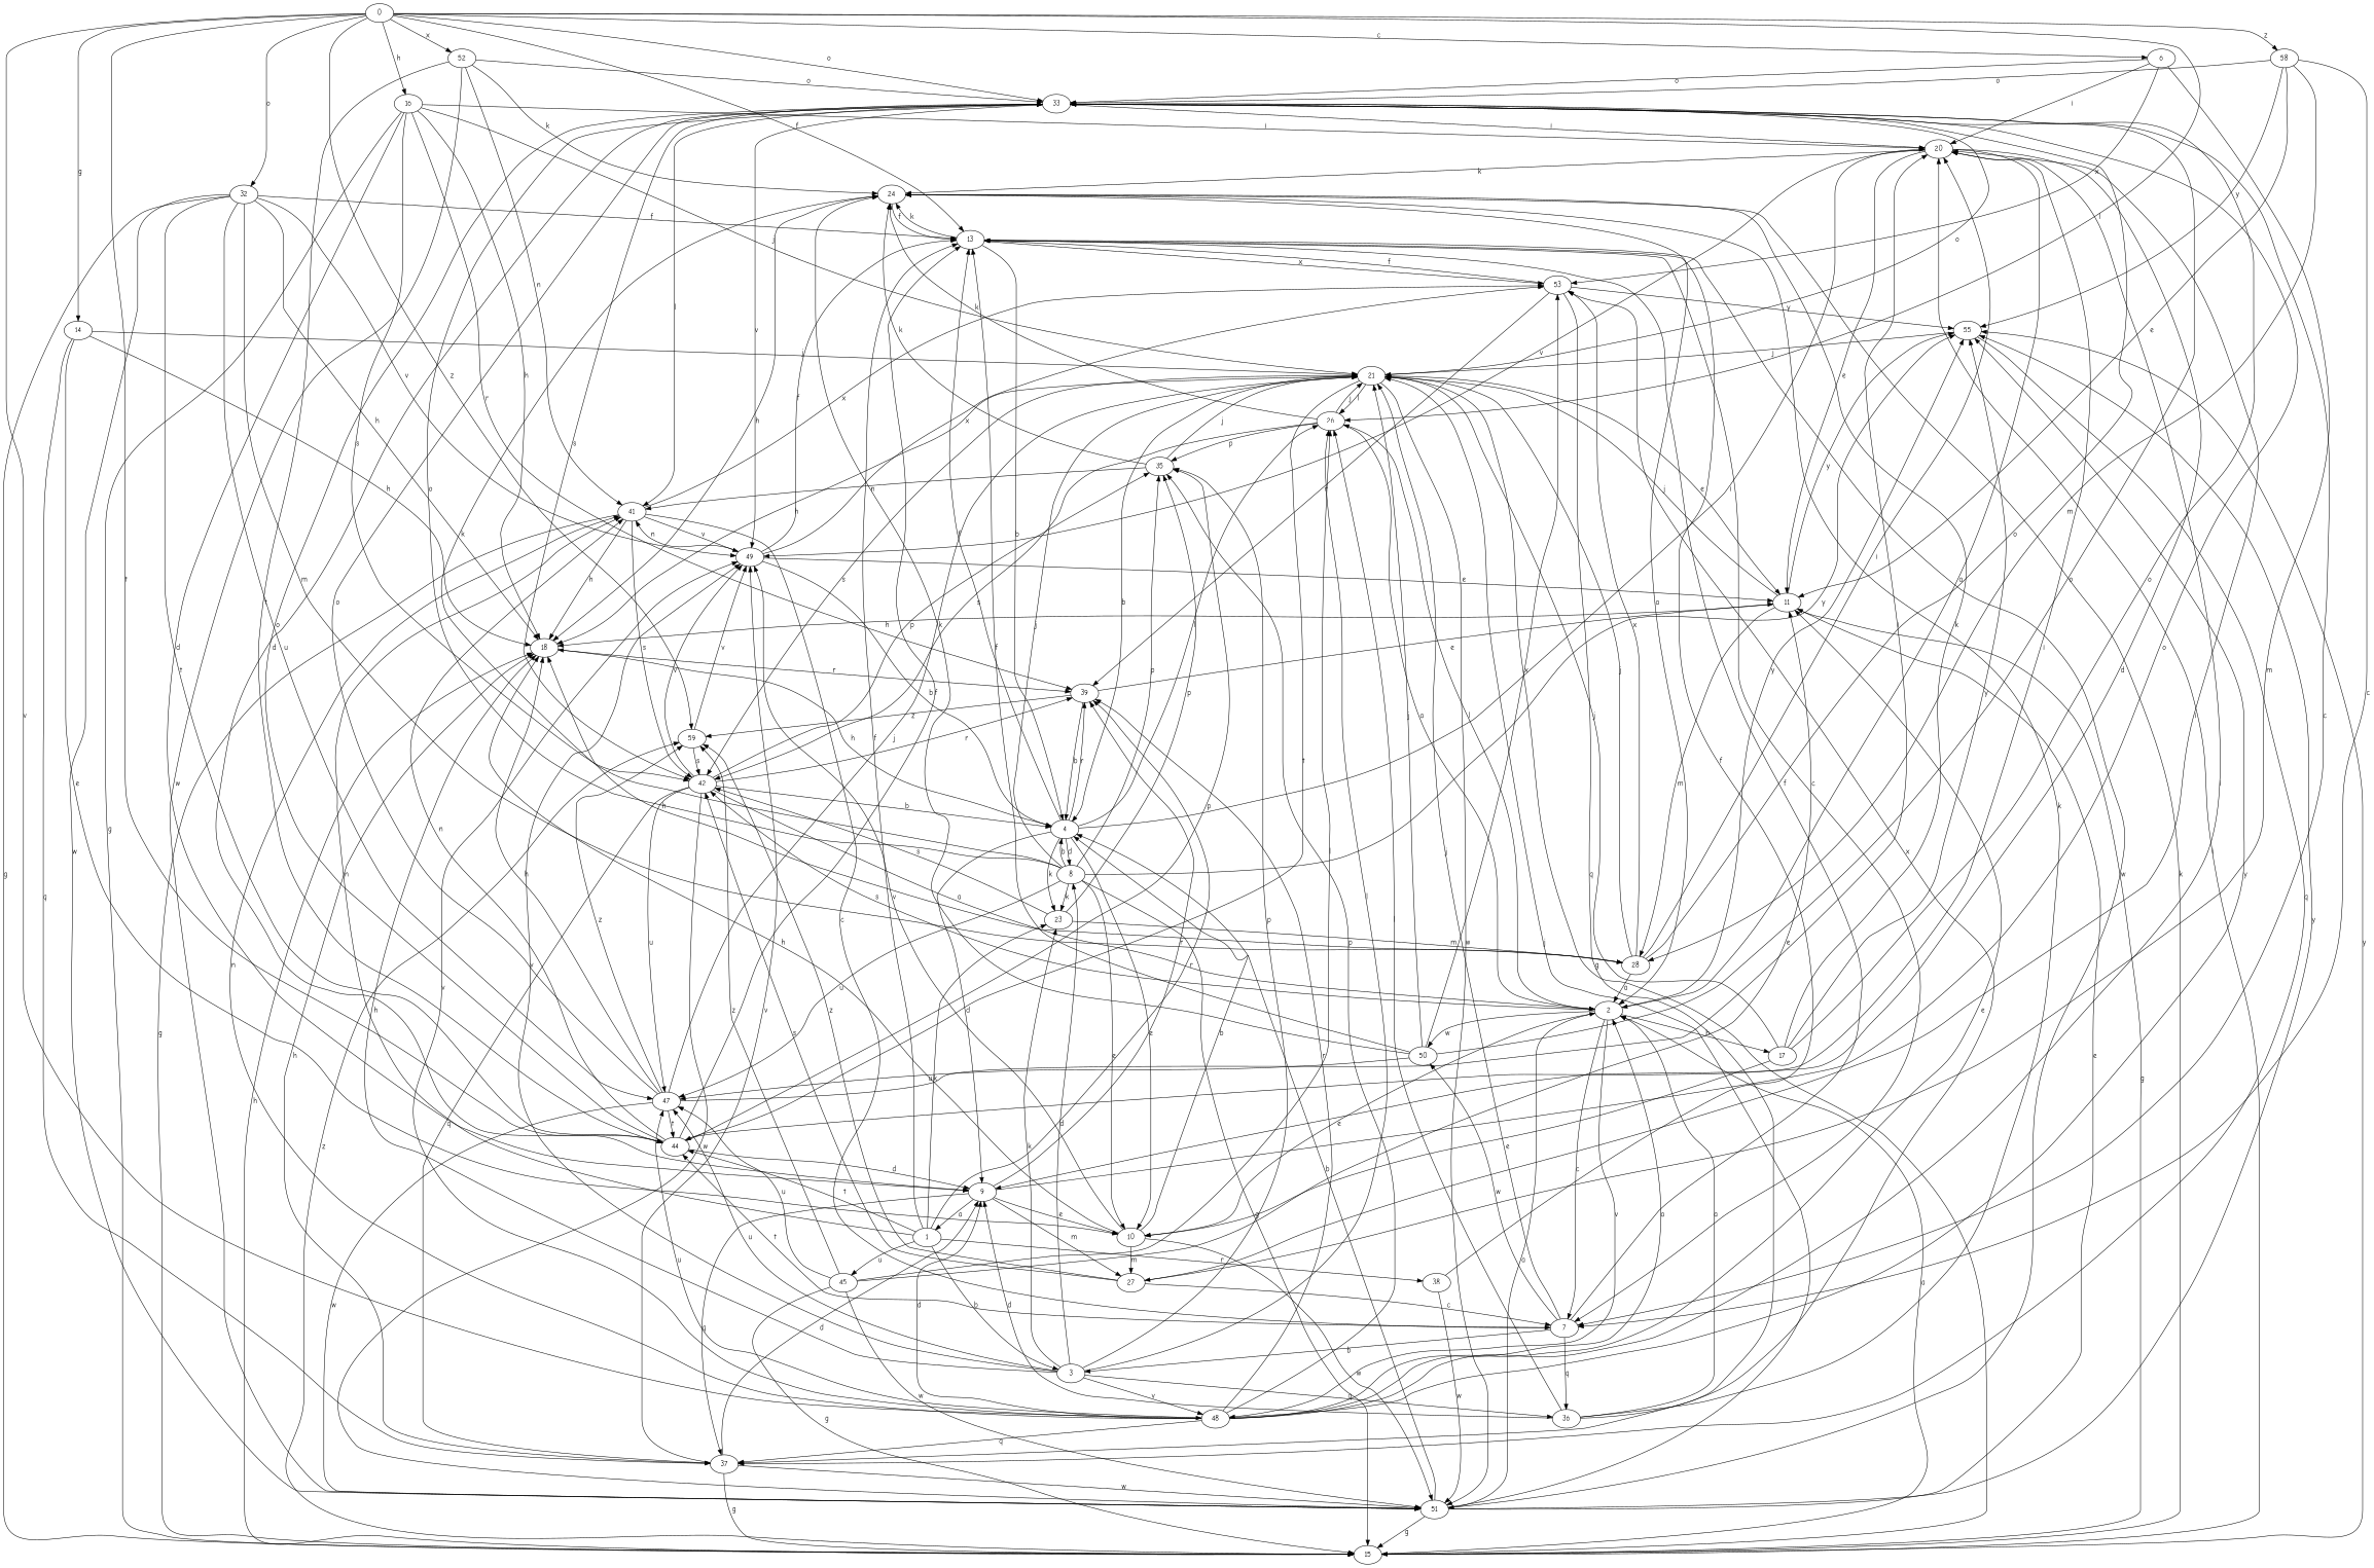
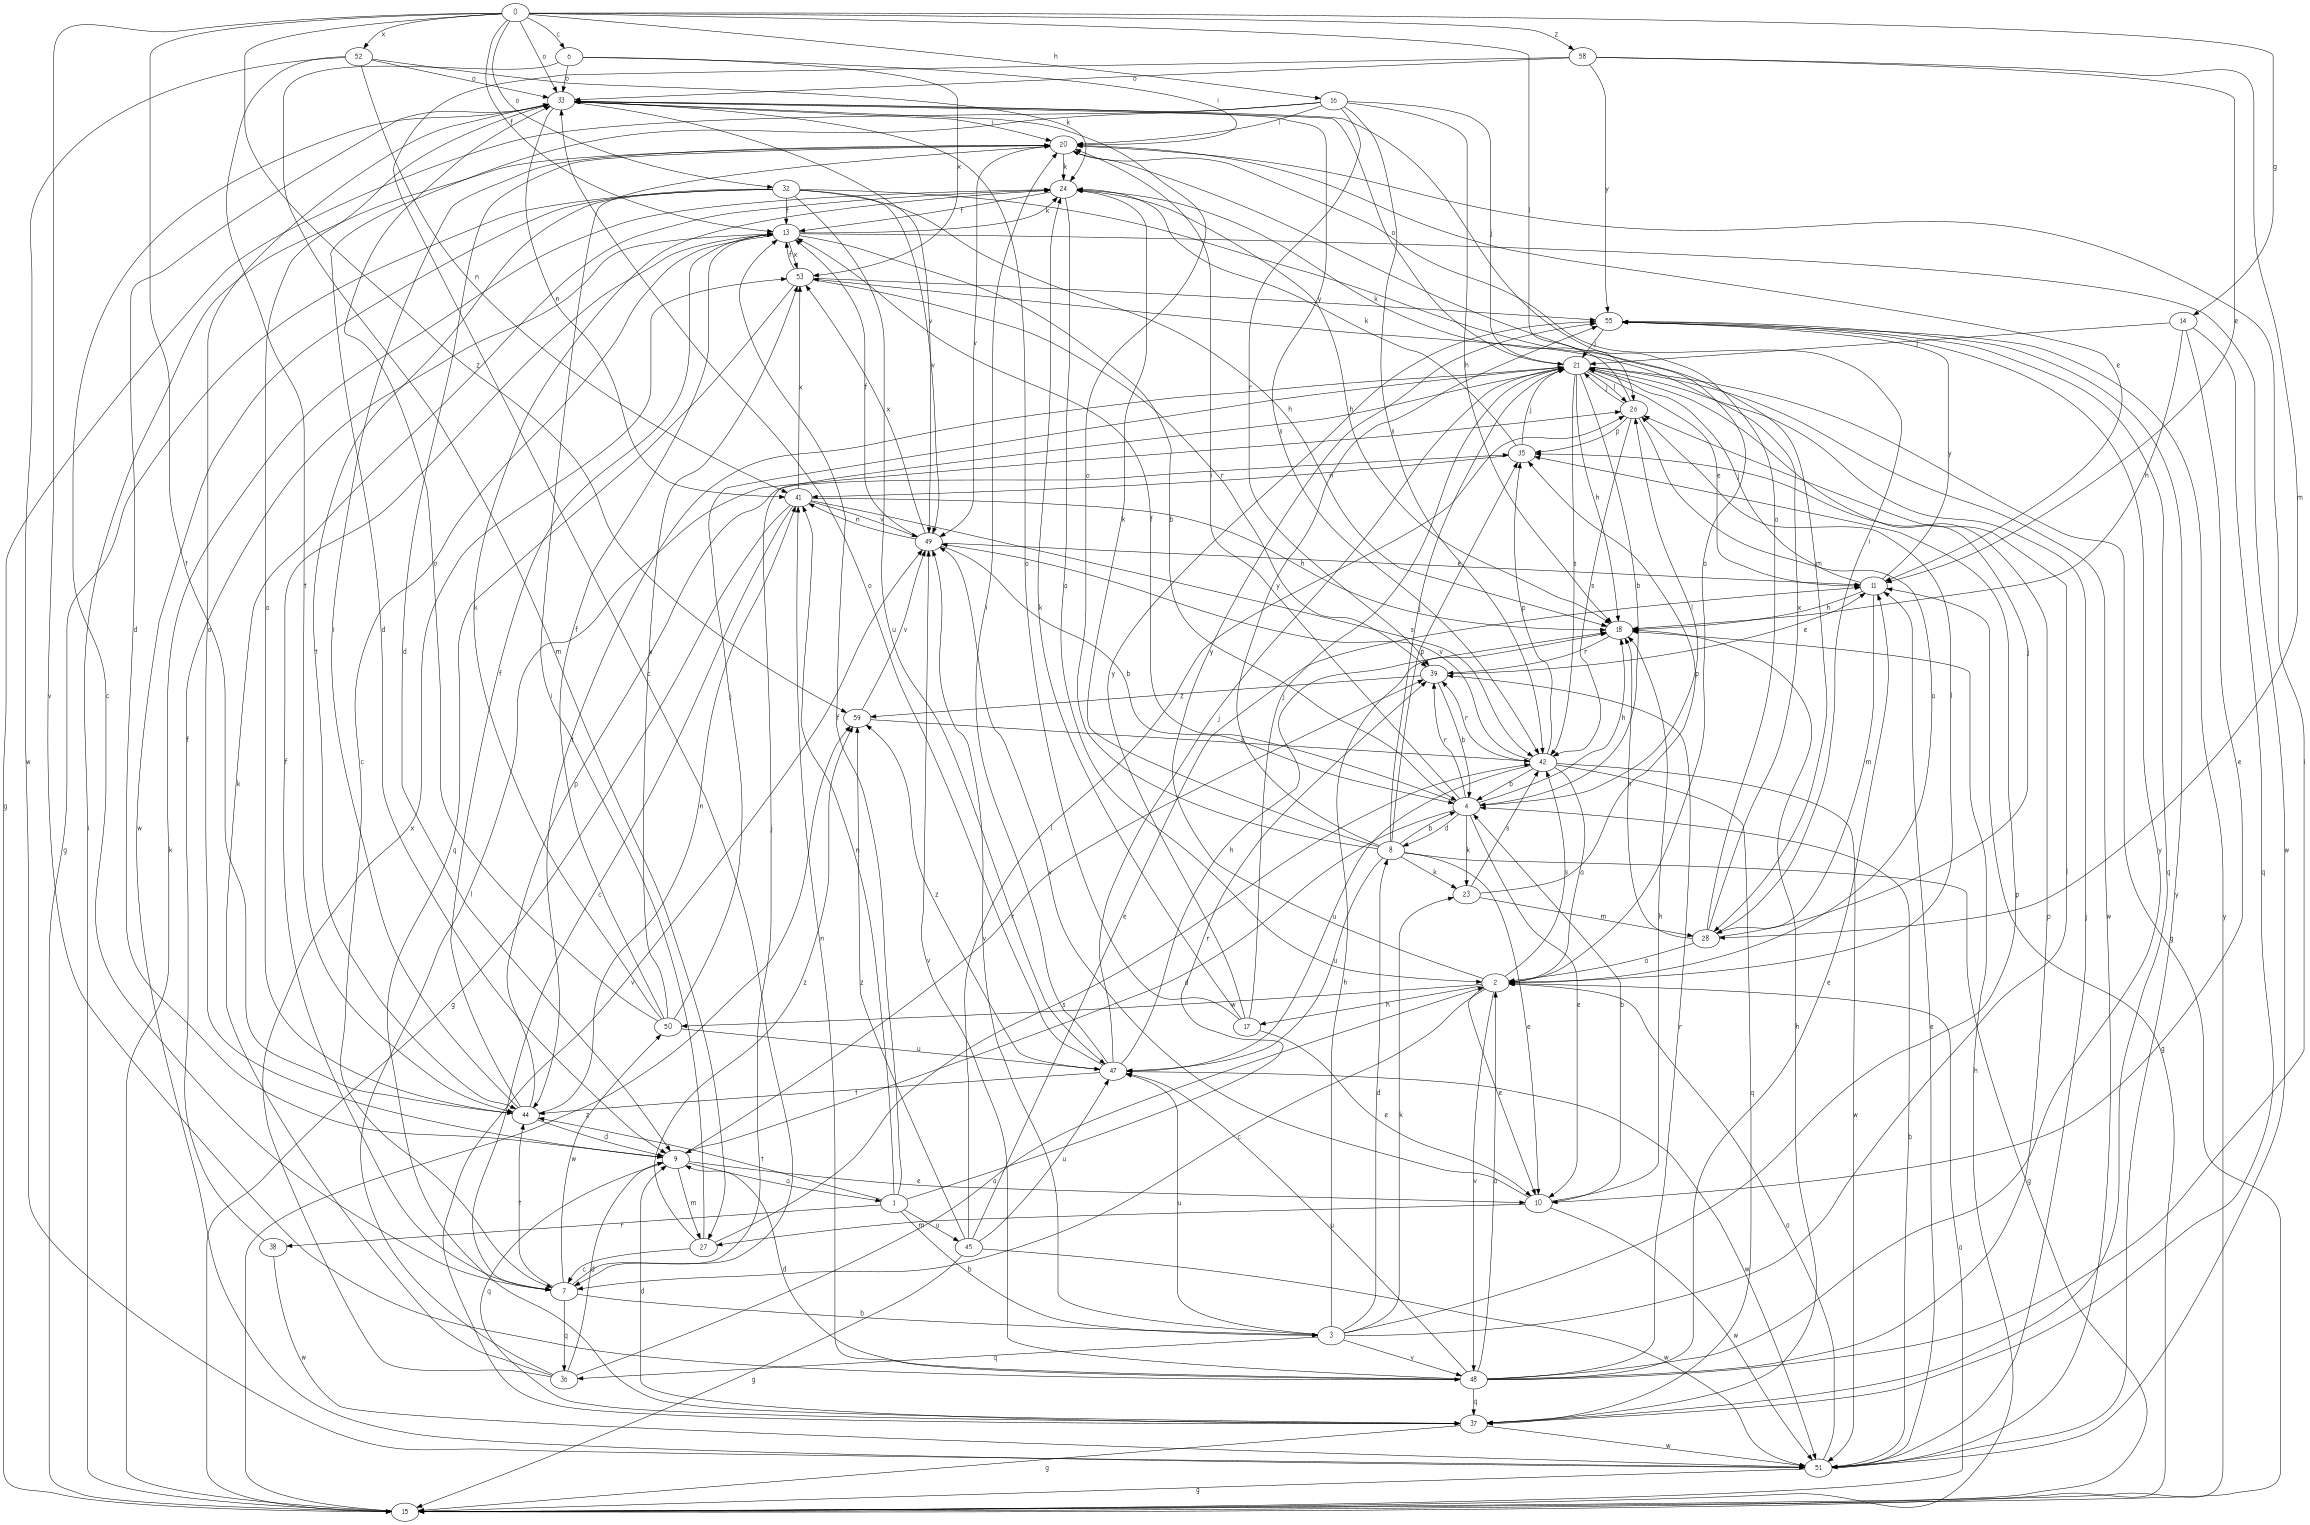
  strict digraph {
    fontname="Comic Neue"
    node [fontname="Comic Neue"]
    edge [fontname="Comic Neue"]
    0
    6
    13
    14
    16
    26
    32
    33
    44
    48
    52
    58
    59
    20
    27
    53
    7
    4
    24
    51
    10
    18
    21
    37
    39
    42
    9
    15
    2
    35
    47
    49
    28
    n34 [label=41]
    55
    11
    1
    3
    23
    38
    45
    8
    36
    17
    50
    0 -> 6 [label=c]
    0 -> 13 [label=f]
    0 -> 14 [label=g]
    0 -> 16 [label=h]
    0 -> 26 [label=l]
    0 -> 32 [label=o]
    0 -> 33 [label=o]
    0 -> 44 [label=t]
    0 -> 48 [label=v]
    0 -> 52 [label=x]
    0 -> 58 [label=z]
    0 -> 59 [label=z]
    6 -> 33 [label=o]
    6 -> 20 [label=i]
    6 -> 27 [label=m]
    6 -> 53 [label=x]
    13 -> 53 [label=x]
    13 -> 7 [label=c]
    13 -> 4 [label=b]
    13 -> 24 [label=k]
    13 -> 51 [label=w]
    14 -> 10 [label=e]
    14 -> 18 [label=h]
    14 -> 21 [label=j]
    14 -> 37 [label=q]
    16 -> 20 [label=i]
    16 -> 18 [label=h]
    16 -> 21 [label=j]
    16 -> 39 [label=r]
    16 -> 42 [label=s]
    16 -> 9 [label=d]
    16 -> 15 [label=g]
    26 -> 24 [label=k]
    26 -> 21 [label=j]
    26 -> 42 [label=s]
    26 -> 2 [label=a]
    26 -> 35 [label=p]
    32 -> 13 [label=f]
    32 -> 44 [label=t]
    32 -> 51 [label=w]
    32 -> 18 [label=h]
    32 -> 15 [label=g]
    32 -> 47 [label=u]
    32 -> 49 [label=v]
    32 -> 28 [label=m]
    33 -> 20 [label=i]
    33 -> 7 [label=c]
    33 -> 42 [label=s]
    33 -> 9 [label=d]
    33 -> 49 [label=v]
-   33 -> n34 [label=l]
+   33 -> n34 [label=n]
    44 -> 13 [label=f]
    44 -> 33 [label=o]
    44 -> 20 [label=i]
    44 -> 9 [label=d]
    44 -> 35 [label=p]
    44 -> n34 [label=n]
    48 -> 20 [label=i]
    48 -> 37 [label=q]
    48 -> 39 [label=r]
    48 -> 9 [label=d]
    48 -> 2 [label=a]
    48 -> 35 [label=p]
    48 -> 47 [label=u]
    48 -> 49 [label=v]
    48 -> n34 [label=n]
    48 -> 55 [label=y]
    48 -> 11 [label=e]
    52 -> 33 [label=o]
    52 -> 44 [label=t]
    52 -> 24 [label=k]
    52 -> 51 [label=w]
    52 -> n34 [label=n]
    58 -> 33 [label=o]
    58 -> 7 [label=c]
    58 -> 28 [label=m]
    58 -> 55 [label=y]
    58 -> 11 [label=e]
    59 -> 42 [label=s]
    59 -> 49 [label=v]
    20 -> 24 [label=k]
    20 -> 9 [label=d]
    20 -> 2 [label=a]
    20 -> 49 [label=v]
    20 -> 11 [label=e]
    27 -> 59 [label=z]
    27 -> 20 [label=i]
    27 -> 7 [label=c]
    27 -> 42 [label=s]
    53 -> 13 [label=f]
    53 -> 37 [label=q]
    53 -> 39 [label=r]
    53 -> 55 [label=y]
    7 -> 13 [label=f]
    7 -> 44 [label=t]
    7 -> 21 [label=j]
    7 -> 3 [label=b]
    7 -> 36 [label=q]
    7 -> 50 [label=w]
    4 -> 13 [label=f]
    4 -> 26 [label=l]
    4 -> 20 [label=i]
    4 -> 10 [label=e]
    4 -> 18 [label=h]
    4 -> 39 [label=r]
    4 -> 9 [label=d]
    4 -> 23 [label=k]
    4 -> 8 [label=d]
    24 -> 13 [label=f]
    24 -> 18 [label=h]
    24 -> 2 [label=a]
    51 -> 4 [label=b]
    51 -> 21 [label=j]
    51 -> 15 [label=g]
    51 -> 2 [label=a]
    51 -> 55 [label=y]
    51 -> 11 [label=e]
    10 -> 27 [label=m]
    10 -> 4 [label=b]
    10 -> 51 [label=w]
    10 -> 18 [label=h]
    10 -> 49 [label=v]
    18 -> 39 [label=r]
    21 -> 26 [label=l]
    21 -> 33 [label=o]
    21 -> 44 [label=t]
    21 -> 4 [label=b]
    21 -> 51 [label=w]
    21 -> 18 [label=h]
    21 -> 42 [label=s]
    21 -> 15 [label=g]
    21 -> 11 [label=e]
    37 -> 51 [label=w]
    37 -> 18 [label=h]
    37 -> 9 [label=d]
    37 -> 15 [label=g]
    37 -> 49 [label=v]
    39 -> 59 [label=z]
    39 -> 4 [label=b]
    39 -> 11 [label=e]
    42 -> 4 [label=b]
    42 -> 51 [label=w]
    42 -> 37 [label=q]
    42 -> 39 [label=r]
    42 -> 2 [label=a]
    42 -> 35 [label=p]
    42 -> 47 [label=u]
    42 -> 49 [label=v]
    9 -> 33 [label=o]
    9 -> 27 [label=m]
    9 -> 10 [label=e]
    9 -> 37 [label=q]
    9 -> 39 [label=r]
    9 -> 1 [label=a]
    15 -> 59 [label=z]
    15 -> 20 [label=i]
    15 -> 24 [label=k]
    15 -> 18 [label=h]
    15 -> 2 [label=a]
    15 -> 55 [label=y]
    2 -> 26 [label=l]
    2 -> 48 [label=v]
    2 -> 7 [label=c]
    2 -> 10 [label=e]
    2 -> 42 [label=s]
    2 -> 55 [label=y]
    2 -> 17 [label=h]
    2 -> 50 [label=w]
    35 -> 24 [label=k]
    35 -> 21 [label=j]
    35 -> n34 [label=n]
    47 -> 33 [label=o]
    47 -> 44 [label=t]
    47 -> 59 [label=z]
    47 -> 20 [label=i]
    47 -> 51 [label=w]
    47 -> 18 [label=h]
    47 -> 21 [label=j]
    49 -> 13 [label=f]
    49 -> 53 [label=x]
    49 -> 4 [label=b]
    49 -> n34 [label=n]
    49 -> 11 [label=e]
    28 -> 33 [label=o]
    28 -> 20 [label=i]
    28 -> 53 [label=x]
    28 -> 18 [label=h]
    28 -> 21 [label=j]
    28 -> 2 [label=a]
    n34 -> 53 [label=x]
    n34 -> 7 [label=c]
    n34 -> 18 [label=h]
    n34 -> 42 [label=s]
    n34 -> 15 [label=g]
    n34 -> 49 [label=v]
    55 -> 21 [label=j]
    55 -> 37 [label=q]
    11 -> 18 [label=h]
    11 -> 21 [label=j]
-   11 -> 15 [label=g]
+   15 -> 11 [label=g]
    11 -> 28 [label=m]
    11 -> 55 [label=y]
    1 -> 13 [label=f]
    1 -> 44 [label=t]
    1 -> 39 [label=r]
    1 -> n34 [label=n]
    1 -> 3 [label=b]
-   1 -> 23 [label=k]
    1 -> 38 [label=r]
    1 -> 45 [label=u]
    3 -> 26 [label=l]
    3 -> 48 [label=v]
    3 -> 18 [label=h]
    3 -> 35 [label=p]
    3 -> 47 [label=u]
    3 -> 49 [label=v]
    3 -> 23 [label=k]
    3 -> 8 [label=d]
    3 -> 36 [label=q]
    23 -> 42 [label=s]
    23 -> 35 [label=p]
    23 -> 28 [label=m]
    38 -> 13 [label=f]
    38 -> 51 [label=w]
    45 -> 26 [label=l]
    45 -> 59 [label=z]
    45 -> 51 [label=w]
    45 -> 15 [label=g]
    45 -> 47 [label=u]
    45 -> 11 [label=e]
    8 -> 33 [label=o]
    8 -> 4 [label=b]
    8 -> 24 [label=k]
    8 -> 10 [label=e]
    8 -> 21 [label=j]
    8 -> 15 [label=g]
    8 -> 35 [label=p]
    8 -> 47 [label=u]
    8 -> 55 [label=y]
    8 -> 23 [label=k]
    36 -> 26 [label=l]
    36 -> 53 [label=x]
    36 -> 24 [label=k]
    36 -> 9 [label=d]
    36 -> 2 [label=a]
    17 -> 33 [label=o]
    17 -> 24 [label=k]
    17 -> 10 [label=e]
    17 -> 21 [label=j]
    17 -> 55 [label=y]
    50 -> 13 [label=f]
    50 -> 33 [label=o]
    50 -> 53 [label=x]
    50 -> 24 [label=k]
    50 -> 21 [label=j]
    50 -> 47 [label=u]
  }
